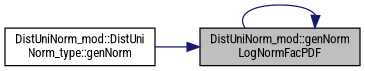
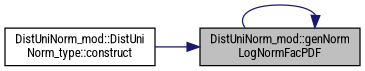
  digraph {
    rankdir=RL
    fontname="Roboto Condensed"
    node [color=black fontname="Roboto Condensed" fontsize=10 shape=record style=filled]
    edge [color=midnightblue dir=back fontname="Roboto Condensed" fontsize=10 labelfontname=Helvetica labelfontsize=10 style=solid]
    n1 [fillcolor=grey75 fontcolor=black height=0.2 label="DistUniNorm_mod::genNorm\lLogNormFacPDF" width=0.4]
-   n2 [fillcolor=white height=0.2 label="DistUniNorm_mod::DistUni\lNorm_type::genNorm" width=0.4]
+   n2 [fillcolor=white height=0.2 label="DistUniNorm_mod::DistUni\lNorm_type::construct" width=0.4]
    n1 -> n1
    n1 -> n2
  }
